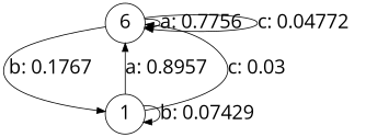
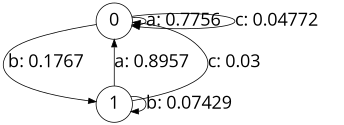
  digraph {
    fontname="Open Sans"
    node [fontsize=24 shape=circle fontname="Open Sans"]
    edge [fontsize=24 fontname="Open Sans"]
-   0 [label=6]
+   0
    1
    0 -> 0 [label="a: 0.7756   "]
    0 -> 0 [label="c: 0.04772  "]
    0 -> 1 [label="b: 0.1767   "]
    1 -> 0 [label="a: 0.8957   "]
    1 -> 0 [label="c: 0.03     "]
    1 -> 1 [label="b: 0.07429  "]
  }
